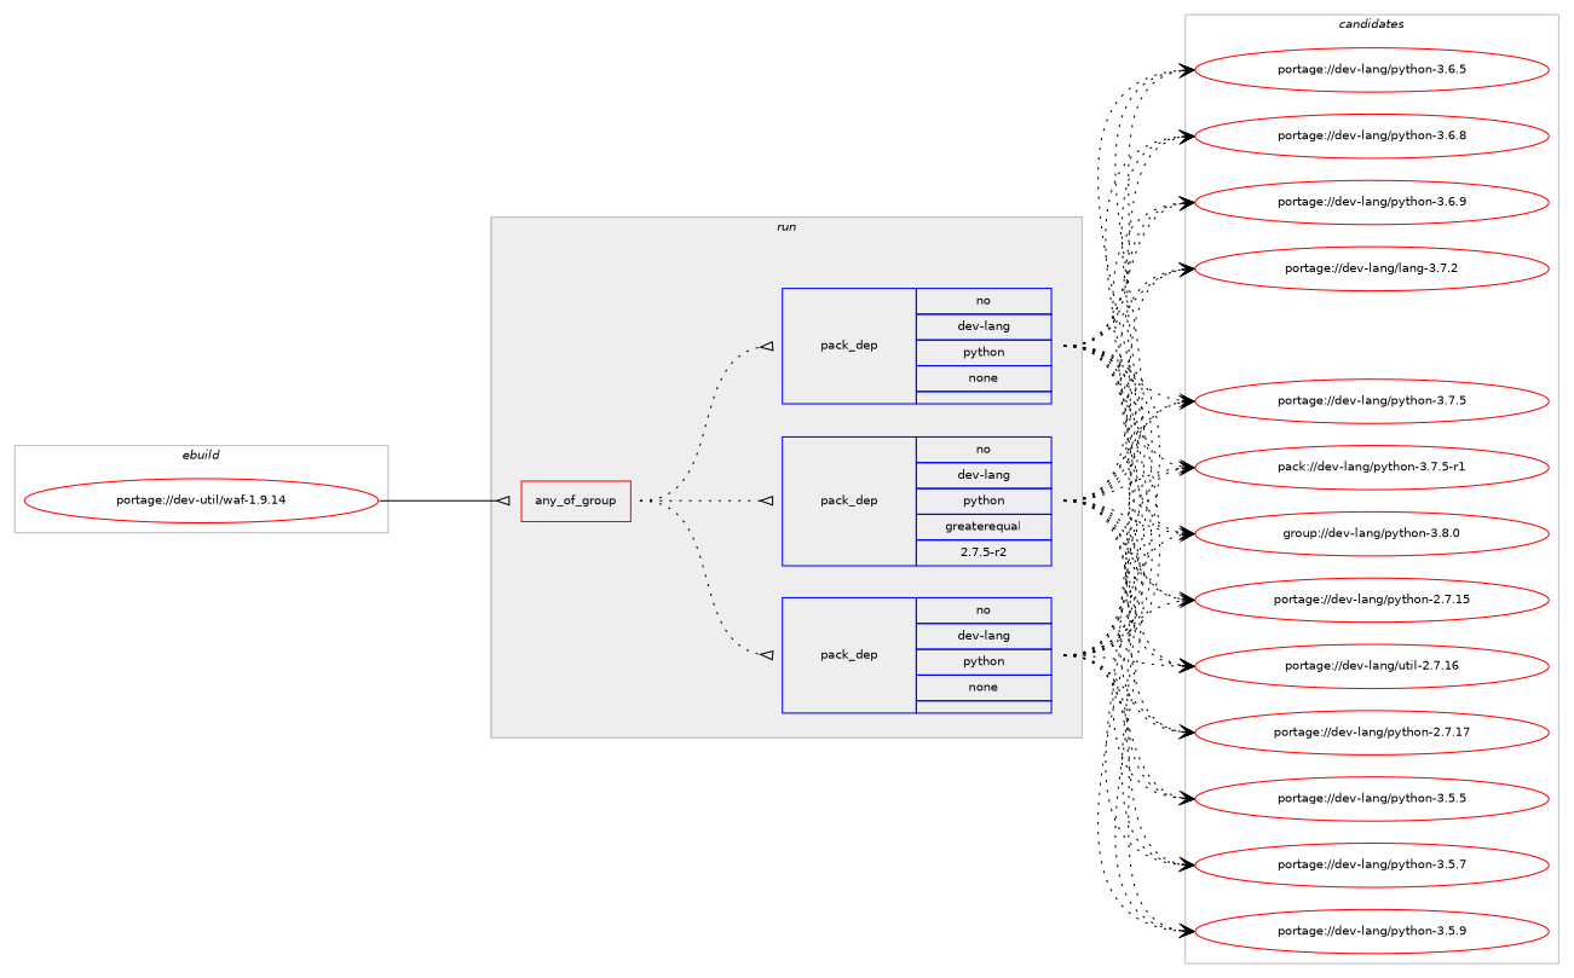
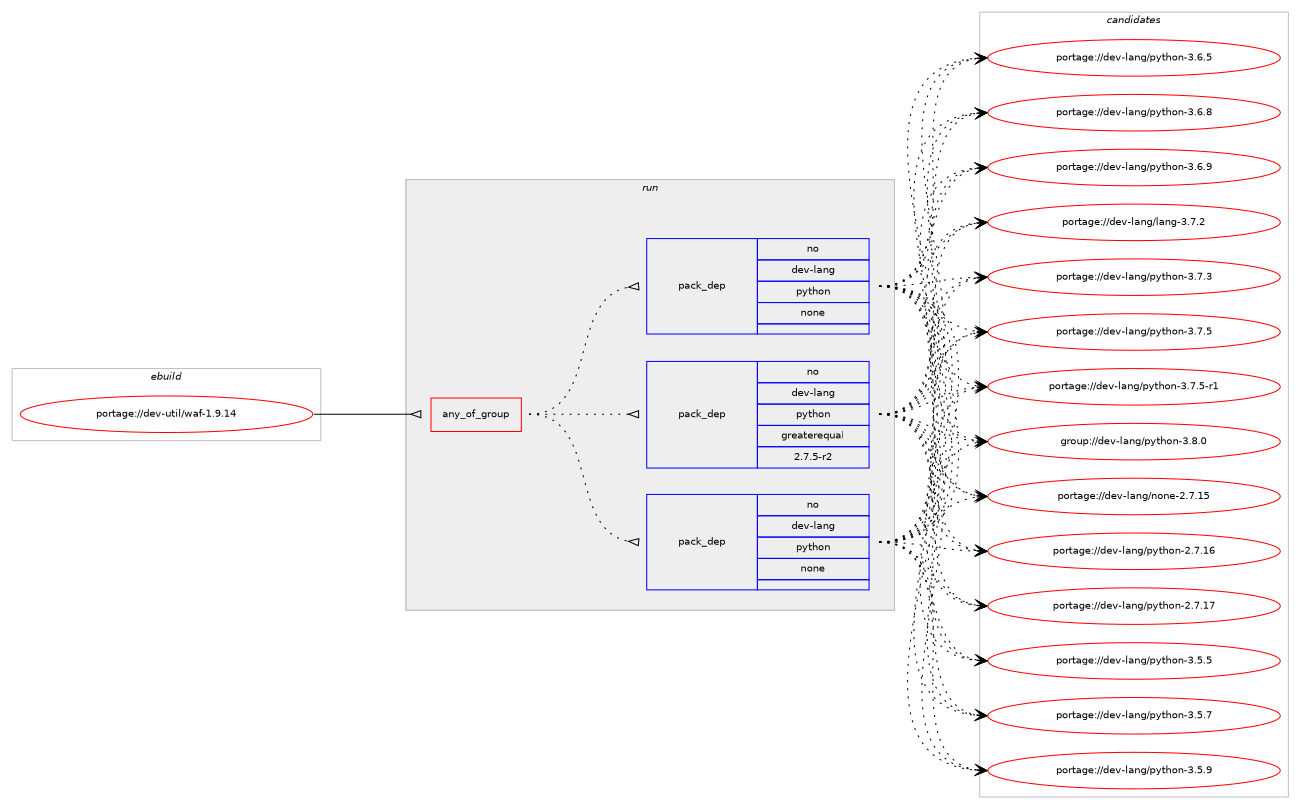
  digraph {
    compound=true
    concentrate=true
    fontname=Helvetica
    fontsize=10
    newrank=true
    rankdir=LR
    ranksep=1.5
    node [color=red fontname=Helvetica fontsize=10]
    edge [arrowhead=vee headport=w style=dotted tailport=e weight=100]
    n1 [label="portage://dev-util/waf-1.9.14" width=4]
    n2 [color=blue label=<<TABLE BORDER="0" CELLBORDER="1" CELLSPACING="0" CELLPADDING="4" WIDTH="220"><TR><TD ROWSPAN="6" CELLPADDING="30">pack_dep</TD></TR><TR><TD WIDTH="110">no</TD></TR><TR><TD>dev-lang</TD></TR><TR><TD>python</TD></TR><TR><TD>none</TD></TR><TR><TD></TD></TR></TABLE>> shape=none]
    n3 [color=blue label=<<TABLE BORDER="0" CELLBORDER="1" CELLSPACING="0" CELLPADDING="4" WIDTH="220"><TR><TD ROWSPAN="6" CELLPADDING="30">pack_dep</TD></TR><TR><TD WIDTH="110">no</TD></TR><TR><TD>dev-lang</TD></TR><TR><TD>python</TD></TR><TR><TD>none</TD></TR><TR><TD></TD></TR></TABLE>> shape=none]
    n4 [color=blue label=<<TABLE BORDER="0" CELLBORDER="1" CELLSPACING="0" CELLPADDING="4" WIDTH="220"><TR><TD ROWSPAN="6" CELLPADDING="30">pack_dep</TD></TR><TR><TD WIDTH="110">no</TD></TR><TR><TD>dev-lang</TD></TR><TR><TD>python</TD></TR><TR><TD>greaterequal</TD></TR><TR><TD>2.7.5-r2</TD></TR></TABLE>> shape=none]
    n5 [label=<<TABLE BORDER="0" CELLBORDER="1" CELLSPACING="0" CELLPADDING="4"><TR><TD CELLPADDING="10">any_of_group</TD></TR></TABLE>> shape=none]
-   n6 [label="portage://dev-lang/python-2.7.15" width=4]
-   n7 [label="portage://dev-lang/util-2.7.16" width=4]
+   n6 [label="portage://dev-lang/none-2.7.15" width=4]
+   n7 [label="portage://dev-lang/python-2.7.16" width=4]
    n8 [label="portage://dev-lang/python-2.7.17" width=4]
    n9 [label="portage://dev-lang/python-3.5.5" width=4]
    n10 [label="portage://dev-lang/python-3.5.7" width=4]
    n11 [label="portage://dev-lang/python-3.5.9" width=4]
    n12 [label="portage://dev-lang/python-3.6.5" width=4]
    n13 [label="portage://dev-lang/python-3.6.8" width=4]
    n14 [label="portage://dev-lang/python-3.6.9" width=4]
    n15 [label="portage://dev-lang/lang-3.7.2" width=4]
+   n16 [label="portage://dev-lang/python-3.7.3" width=4]
    n17 [label="portage://dev-lang/python-3.7.5" width=4]
-   n18 [label="pack://dev-lang/python-3.7.5-r1" width=4]
+   n18 [label="portage://dev-lang/python-3.7.5-r1" width=4]
    n19 [label="group://dev-lang/python-3.8.0" width=4]
    subgraph cluster_1 {
      color=gray
      label=<<i>ebuild</i>>
      rank=same
      n1
    }
    subgraph cluster_2 {
      color=gray
      label=<<i>dependencies</i>>
      subgraph cluster_3 {
        color=gray
        fillcolor="#eeeeee"
        label=<<i>compile</i>>
        style=filled
        subgraph sub_4 {
          color=gray
          fillcolor="#eeeeee"
          label=<<i>compile</i>>
          style=filled
          n5
          subgraph sub_5 {
            color=gray
            fillcolor="#eeeeee"
            label=<<i>compile</i>>
            style=filled
            n2
          }
          subgraph sub_6 {
            color=gray
            fillcolor="#eeeeee"
            label=<<i>compile</i>>
            style=filled
            n3
          }
          subgraph sub_7 {
            color=gray
            fillcolor="#eeeeee"
            label=<<i>compile</i>>
            style=filled
            n4
          }
        }
      }
      subgraph cluster_8 {
        color=gray
        fillcolor="#eeeeee"
        label=<<i>compile and run</i>>
        style=filled
      }
      subgraph cluster_9 {
        color=gray
        fillcolor="#eeeeee"
        label=<<i>run</i>>
        style=filled
      }
    }
    subgraph cluster_10 {
      color=gray
      label=<<i>candidates</i>>
      rank=same
      subgraph sub_11 {
        color=black
        label=<<i>candidates</i>>
        nodesep=1
        rank=same
        n6
        n7
        n8
        n9
        n10
        n11
        n12
        n13
        n14
        n15
+       n16
        n17
        n18
        n19
      }
      subgraph sub_12 {
        color=black
        label=<<i>candidates</i>>
        nodesep=1
        rank=same
        n6
        n7
        n8
        n9
        n10
        n11
        n12
        n13
        n14
        n15
+       n16
        n17
        n18
        n19
      }
      subgraph sub_13 {
        color=black
        label=<<i>candidates</i>>
        nodesep=1
        rank=same
        n6
        n7
        n8
        n9
        n10
        n11
        n12
        n13
        n14
        n15
+       n16
        n17
        n18
        n19
      }
    }
    n1 -> n5 [arrowhead=oinv style=solid weight=20]
    n2 -> n6
    n2 -> n7
    n2 -> n8
    n2 -> n9
    n2 -> n10
    n2 -> n11
    n2 -> n12
    n2 -> n13
    n2 -> n14
    n2 -> n15
+   n2 -> n16
    n2 -> n17
    n2 -> n18
    n2 -> n19
    n3 -> n6
    n3 -> n7
    n3 -> n8
    n3 -> n9
    n3 -> n10
    n3 -> n11
    n3 -> n12
    n3 -> n13
    n3 -> n14
    n3 -> n15
+   n3 -> n16
    n3 -> n17
    n3 -> n18
    n3 -> n19
    n4 -> n6
    n4 -> n7
    n4 -> n8
    n4 -> n9
    n4 -> n10
    n4 -> n11
    n4 -> n12
    n4 -> n13
    n4 -> n14
    n4 -> n15
+   n4 -> n16
    n4 -> n17
    n4 -> n18
    n4 -> n19
    n5 -> n2 [arrowhead=oinv weight=20]
    n5 -> n3 [arrowhead=oinv weight=20]
    n5 -> n4 [arrowhead=oinv weight=20]
  }
